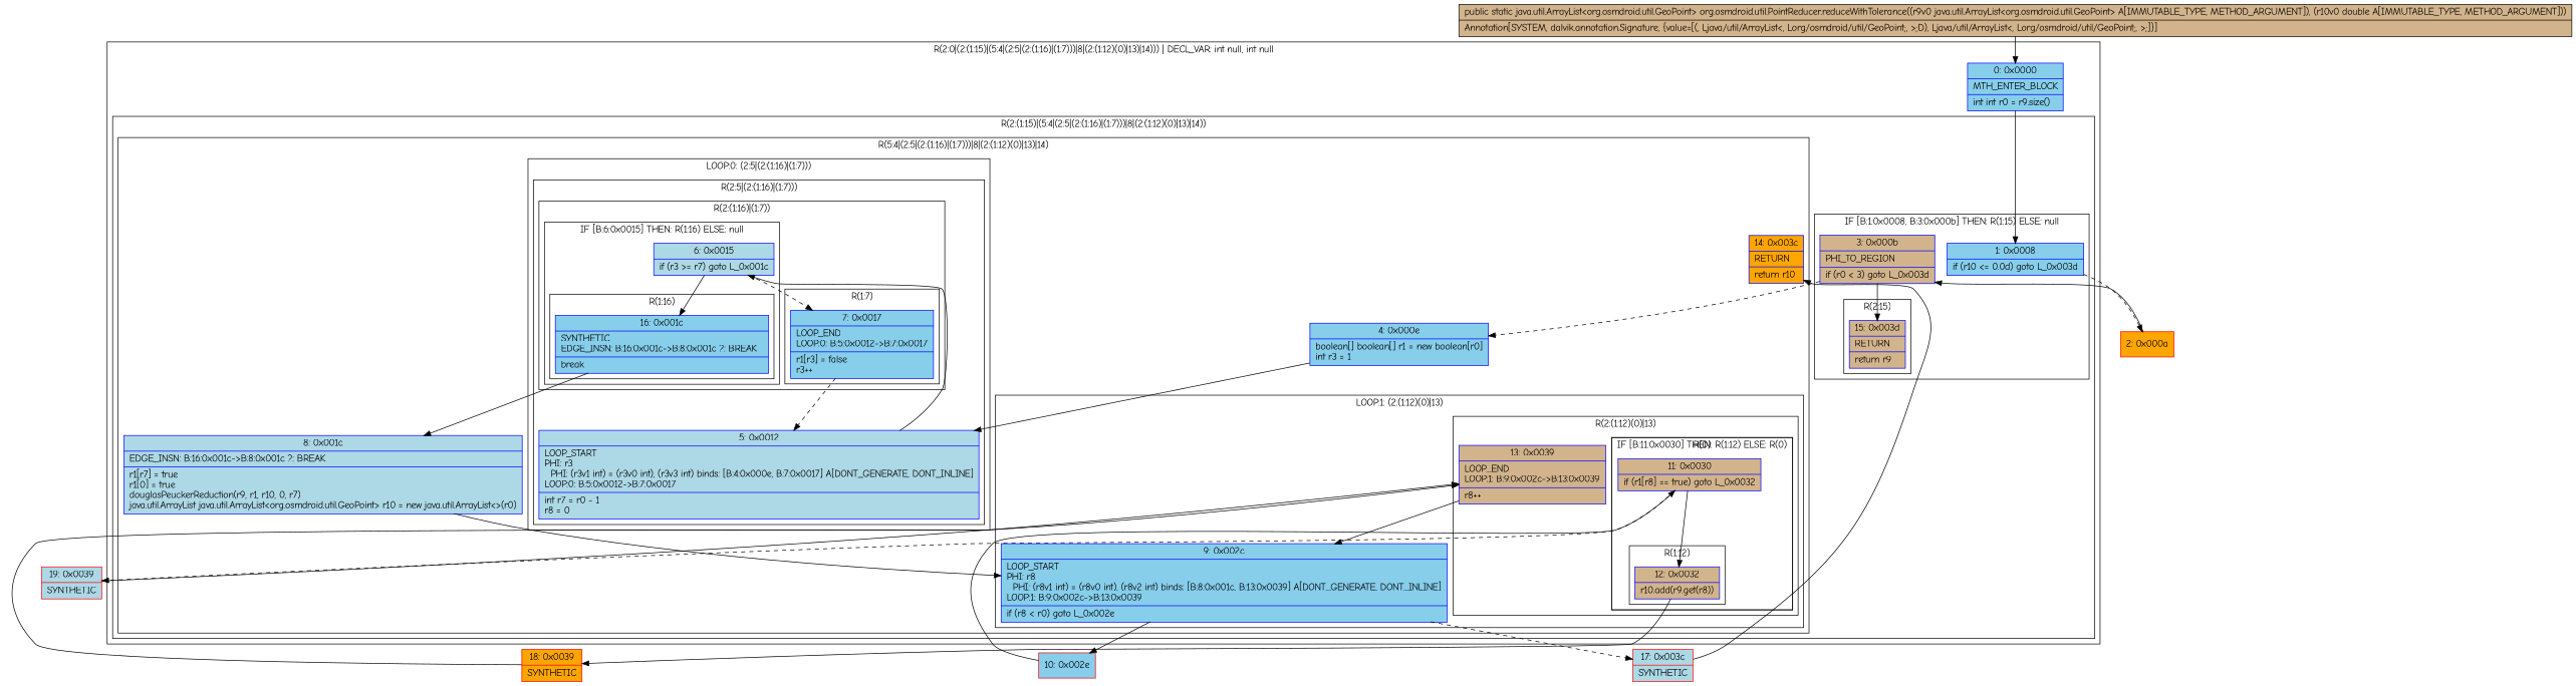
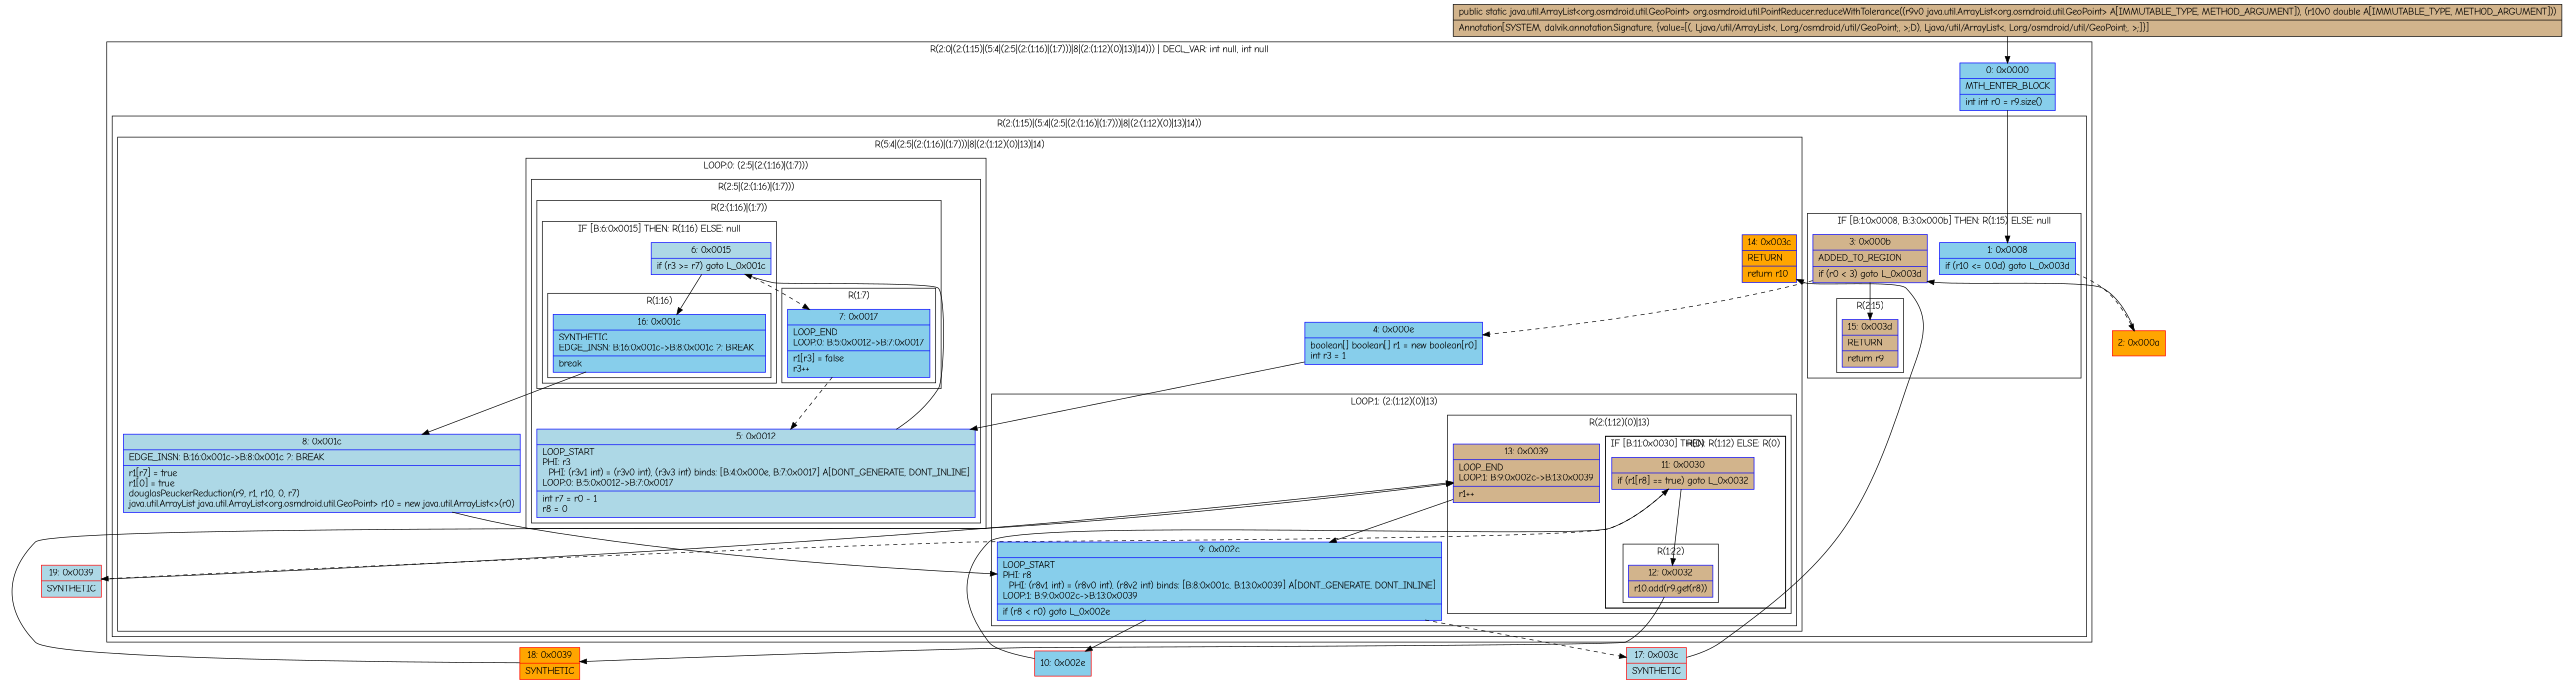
  digraph {
    fontname="Comic Neue"
    node [color=blue fillcolor=skyblue fontname="Comic Neue" shape=record style=filled]
    edge [fontname="Comic Neue"]
    n1 [fillcolor=tan label="{15\:\ 0x003d|RETURN\l|return r9\l}"]
    n2 [label="{1\:\ 0x0008|if (r10 \<= 0.0d) goto L_0x003d\l}"]
-   n3 [fillcolor=tan label="{3\:\ 0x000b|PHI_TO_REGION\l|if (r0 \< 3) goto L_0x003d\l}"]
+   n3 [fillcolor=tan label="{3\:\ 0x000b|ADDED_TO_REGION\l|if (r0 \< 3) goto L_0x003d\l}"]
    n4 [label="{16\:\ 0x001c|SYNTHETIC\lEDGE_INSN: B:16:0x001c\-\>B:8:0x001c ?: BREAK  \l|break\l}"]
    n5 [fillcolor=lightblue label="{6\:\ 0x0015|if (r3 \>= r7) goto L_0x001c\l}"]
    n6 [label="{7\:\ 0x0017|LOOP_END\lLOOP:0: B:5:0x0012\-\>B:7:0x0017\l|r1[r3] = false\lr3++\l}"]
    n7 [fillcolor=lightblue label="{5\:\ 0x0012|LOOP_START\lPHI: r3 \l  PHI: (r3v1 int) = (r3v0 int), (r3v3 int) binds: [B:4:0x000e, B:7:0x0017] A[DONT_GENERATE, DONT_INLINE]\lLOOP:0: B:5:0x0012\-\>B:7:0x0017\l|int r7 = r0 \- 1\lr8 = 0\l}"]
    n8 [fillcolor=tan label="{12\:\ 0x0032|r10.add(r9.get(r8))\l}"]
    n9 [fillcolor=tan label="{11\:\ 0x0030|if (r1[r8] == true) goto L_0x0032\l}"]
-   n10 [fillcolor=tan label="{13\:\ 0x0039|LOOP_END\lLOOP:1: B:9:0x002c\-\>B:13:0x0039\l|r8++\l}"]
+   n10 [fillcolor=tan label="{13\:\ 0x0039|LOOP_END\lLOOP:1: B:9:0x002c\-\>B:13:0x0039\l|r1++\l}"]
    n11 [label="{9\:\ 0x002c|LOOP_START\lPHI: r8 \l  PHI: (r8v1 int) = (r8v0 int), (r8v2 int) binds: [B:8:0x001c, B:13:0x0039] A[DONT_GENERATE, DONT_INLINE]\lLOOP:1: B:9:0x002c\-\>B:13:0x0039\l|if (r8 \< r0) goto L_0x002e\l}"]
    n12 [label="{4\:\ 0x000e|boolean[] boolean[] r1 = new boolean[r0]\lint r3 = 1\l}"]
    n13 [fillcolor=lightblue label="{8\:\ 0x001c|EDGE_INSN: B:16:0x001c\-\>B:8:0x001c ?: BREAK  \l|r1[r7] = true\lr1[0] = true\ldouglasPeuckerReduction(r9, r1, r10, 0, r7)\ljava.util.ArrayList java.util.ArrayList\<org.osmdroid.util.GeoPoint\> r10 = new java.util.ArrayList\<\>(r0)\l}"]
    n14 [fillcolor=orange label="{14\:\ 0x003c|RETURN\l|return r10\l}"]
    n15 [label="{0\:\ 0x0000|MTH_ENTER_BLOCK\l|int int r0 = r9.size()\l}"]
    n16 [color=red fillcolor=orange label="{2\:\ 0x000a}"]
    n17 [color=red fillcolor=orange label="{18\:\ 0x0039|SYNTHETIC\l}"]
    n18 [color=red fillcolor=lightblue label="{19\:\ 0x0039|SYNTHETIC\l}"]
    n19 [color=red label="{10\:\ 0x002e}"]
    n20 [color=red fillcolor=lightblue label="{17\:\ 0x003c|SYNTHETIC\l}"]
    n21 [fillcolor=tan label="{public static java.util.ArrayList\<org.osmdroid.util.GeoPoint\> org.osmdroid.util.PointReducer.reduceWithTolerance((r9v0 java.util.ArrayList\<org.osmdroid.util.GeoPoint\> A[IMMUTABLE_TYPE, METHOD_ARGUMENT]), (r10v0 double A[IMMUTABLE_TYPE, METHOD_ARGUMENT]))  | Annotation[SYSTEM, dalvik.annotation.Signature, \{value=[(, Ljava\/util\/ArrayList\<, Lorg\/osmdroid\/util\/GeoPoint;, \>;D), Ljava\/util\/ArrayList\<, Lorg\/osmdroid\/util\/GeoPoint;, \>;]\}]\l}" color=""]
    subgraph cluster_1 {
      label="R(2:0|(2:(1:15)|(5:4|(2:5|(2:(1:16)|(1:7)))|8|(2:(1:12)(0)|13)|14))) | DECL_VAR: int null, int null\l"
      n15
      subgraph cluster_2 {
        label="R(2:(1:15)|(5:4|(2:5|(2:(1:16)|(1:7)))|8|(2:(1:12)(0)|13)|14))"
        subgraph cluster_3 {
          label="IF [B:1:0x0008, B:3:0x000b] THEN: R(1:15) ELSE: null"
          n2
          n3
          subgraph cluster_4 {
            label="R(2:15)"
            n1
          }
        }
        subgraph cluster_5 {
          label="R(5:4|(2:5|(2:(1:16)|(1:7)))|8|(2:(1:12)(0)|13)|14)"
          n12
          n13
          n14
          subgraph cluster_6 {
            label="LOOP:0: (2:5|(2:(1:16)|(1:7)))"
            subgraph cluster_7 {
              label="R(2:5|(2:(1:16)|(1:7)))"
              n7
              subgraph cluster_8 {
                label="R(2:(1:16)|(1:7))"
                subgraph cluster_9 {
                  label="IF [B:6:0x0015] THEN: R(1:16) ELSE: null"
                  n5
                  subgraph cluster_10 {
                    label="R(1:16)"
                    n4
                  }
                }
                subgraph cluster_11 {
                  label="R(1:7)"
                  n6
                }
              }
            }
          }
          subgraph cluster_12 {
            label="LOOP:1: (2:(1:12)(0)|13)"
            n11
            subgraph cluster_13 {
              label="R(2:(1:12)(0)|13)"
              n10
              subgraph cluster_14 {
                label="IF [B:11:0x0030] THEN: R(1:12) ELSE: R(0)"
                n9
                subgraph cluster_15 {
-                 label="R(1:12)"
+                 label="R(1:22)"
                  n8
                }
                subgraph cluster_16 {
                  label="R(0)"
                }
              }
            }
          }
        }
      }
    }
    n2 -> n16 [style=dashed]
    n3 -> n1
    n3 -> n12 [style=dashed]
    n4 -> n13
    n5 -> n4
    n5 -> n6 [style=dashed]
    n6 -> n7 [style=dashed]
    n7 -> n5
    n8 -> n17
    n9 -> n8
    n9 -> n18 [style=dashed]
    n10 -> n11
    n11 -> n19
    n11 -> n20 [style=dashed]
    n12 -> n7
    n13 -> n11
    n15 -> n2
    n16 -> n3
    n17 -> n10
    n18 -> n10
    n19 -> n9
    n20 -> n14
    n21 -> n15
  }
